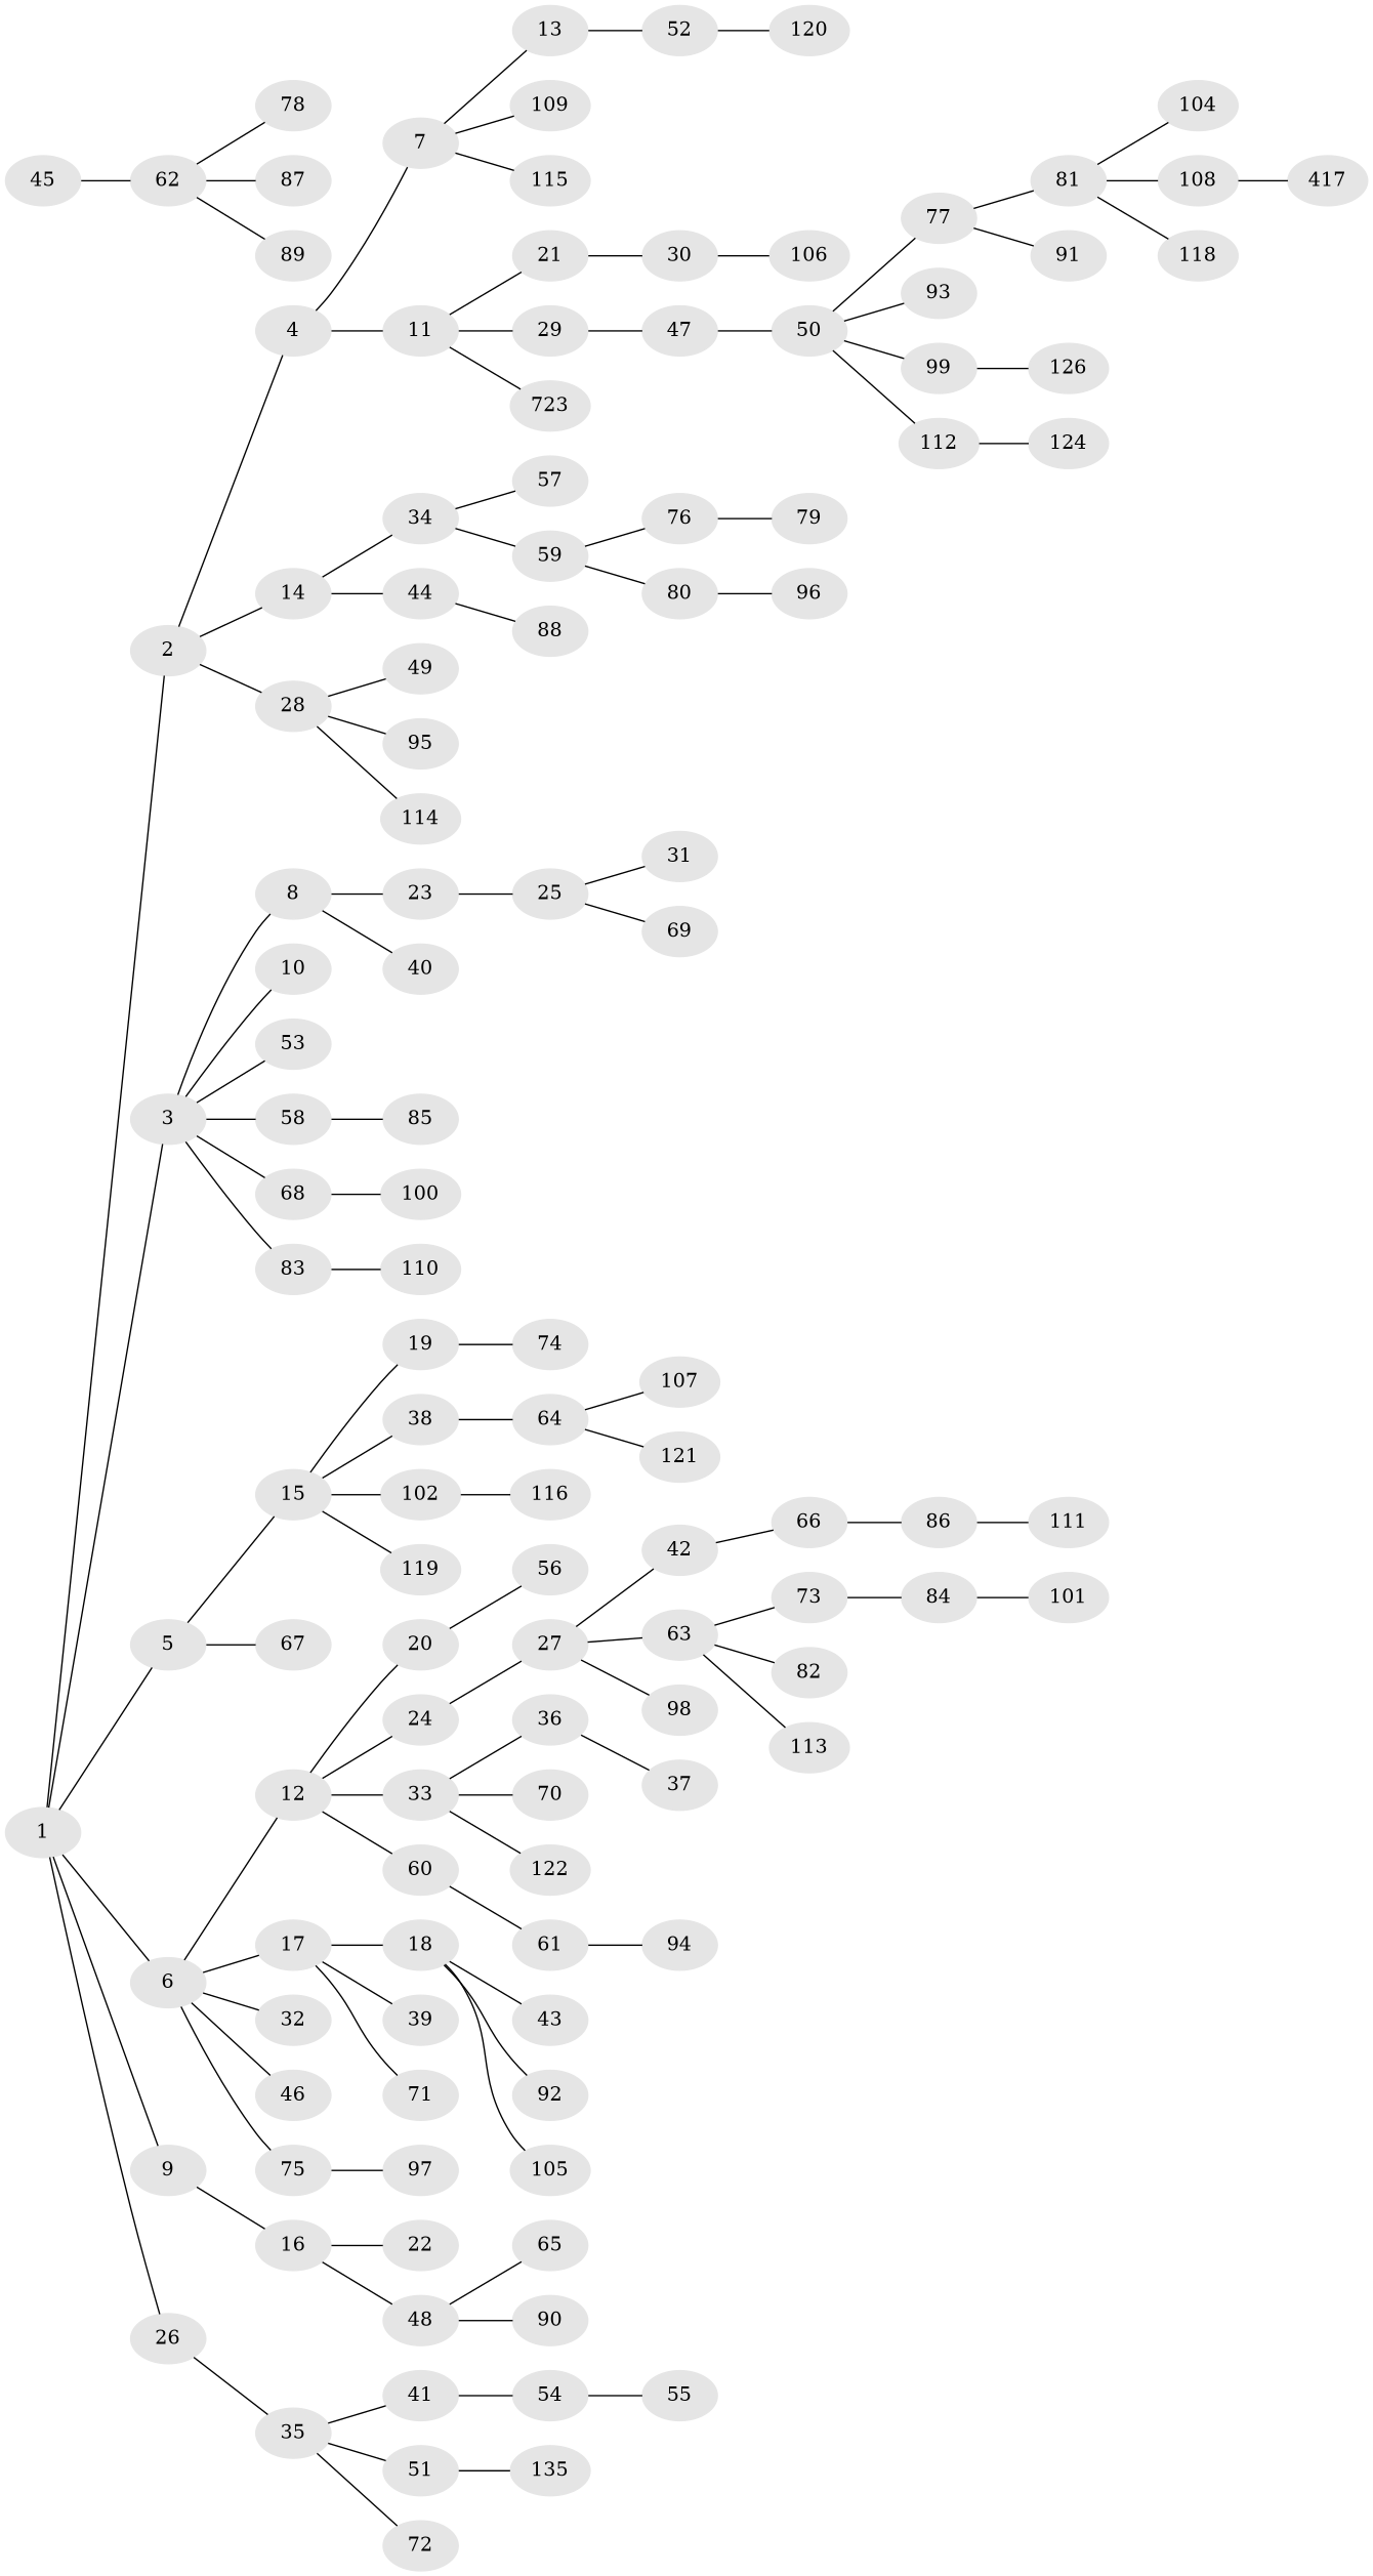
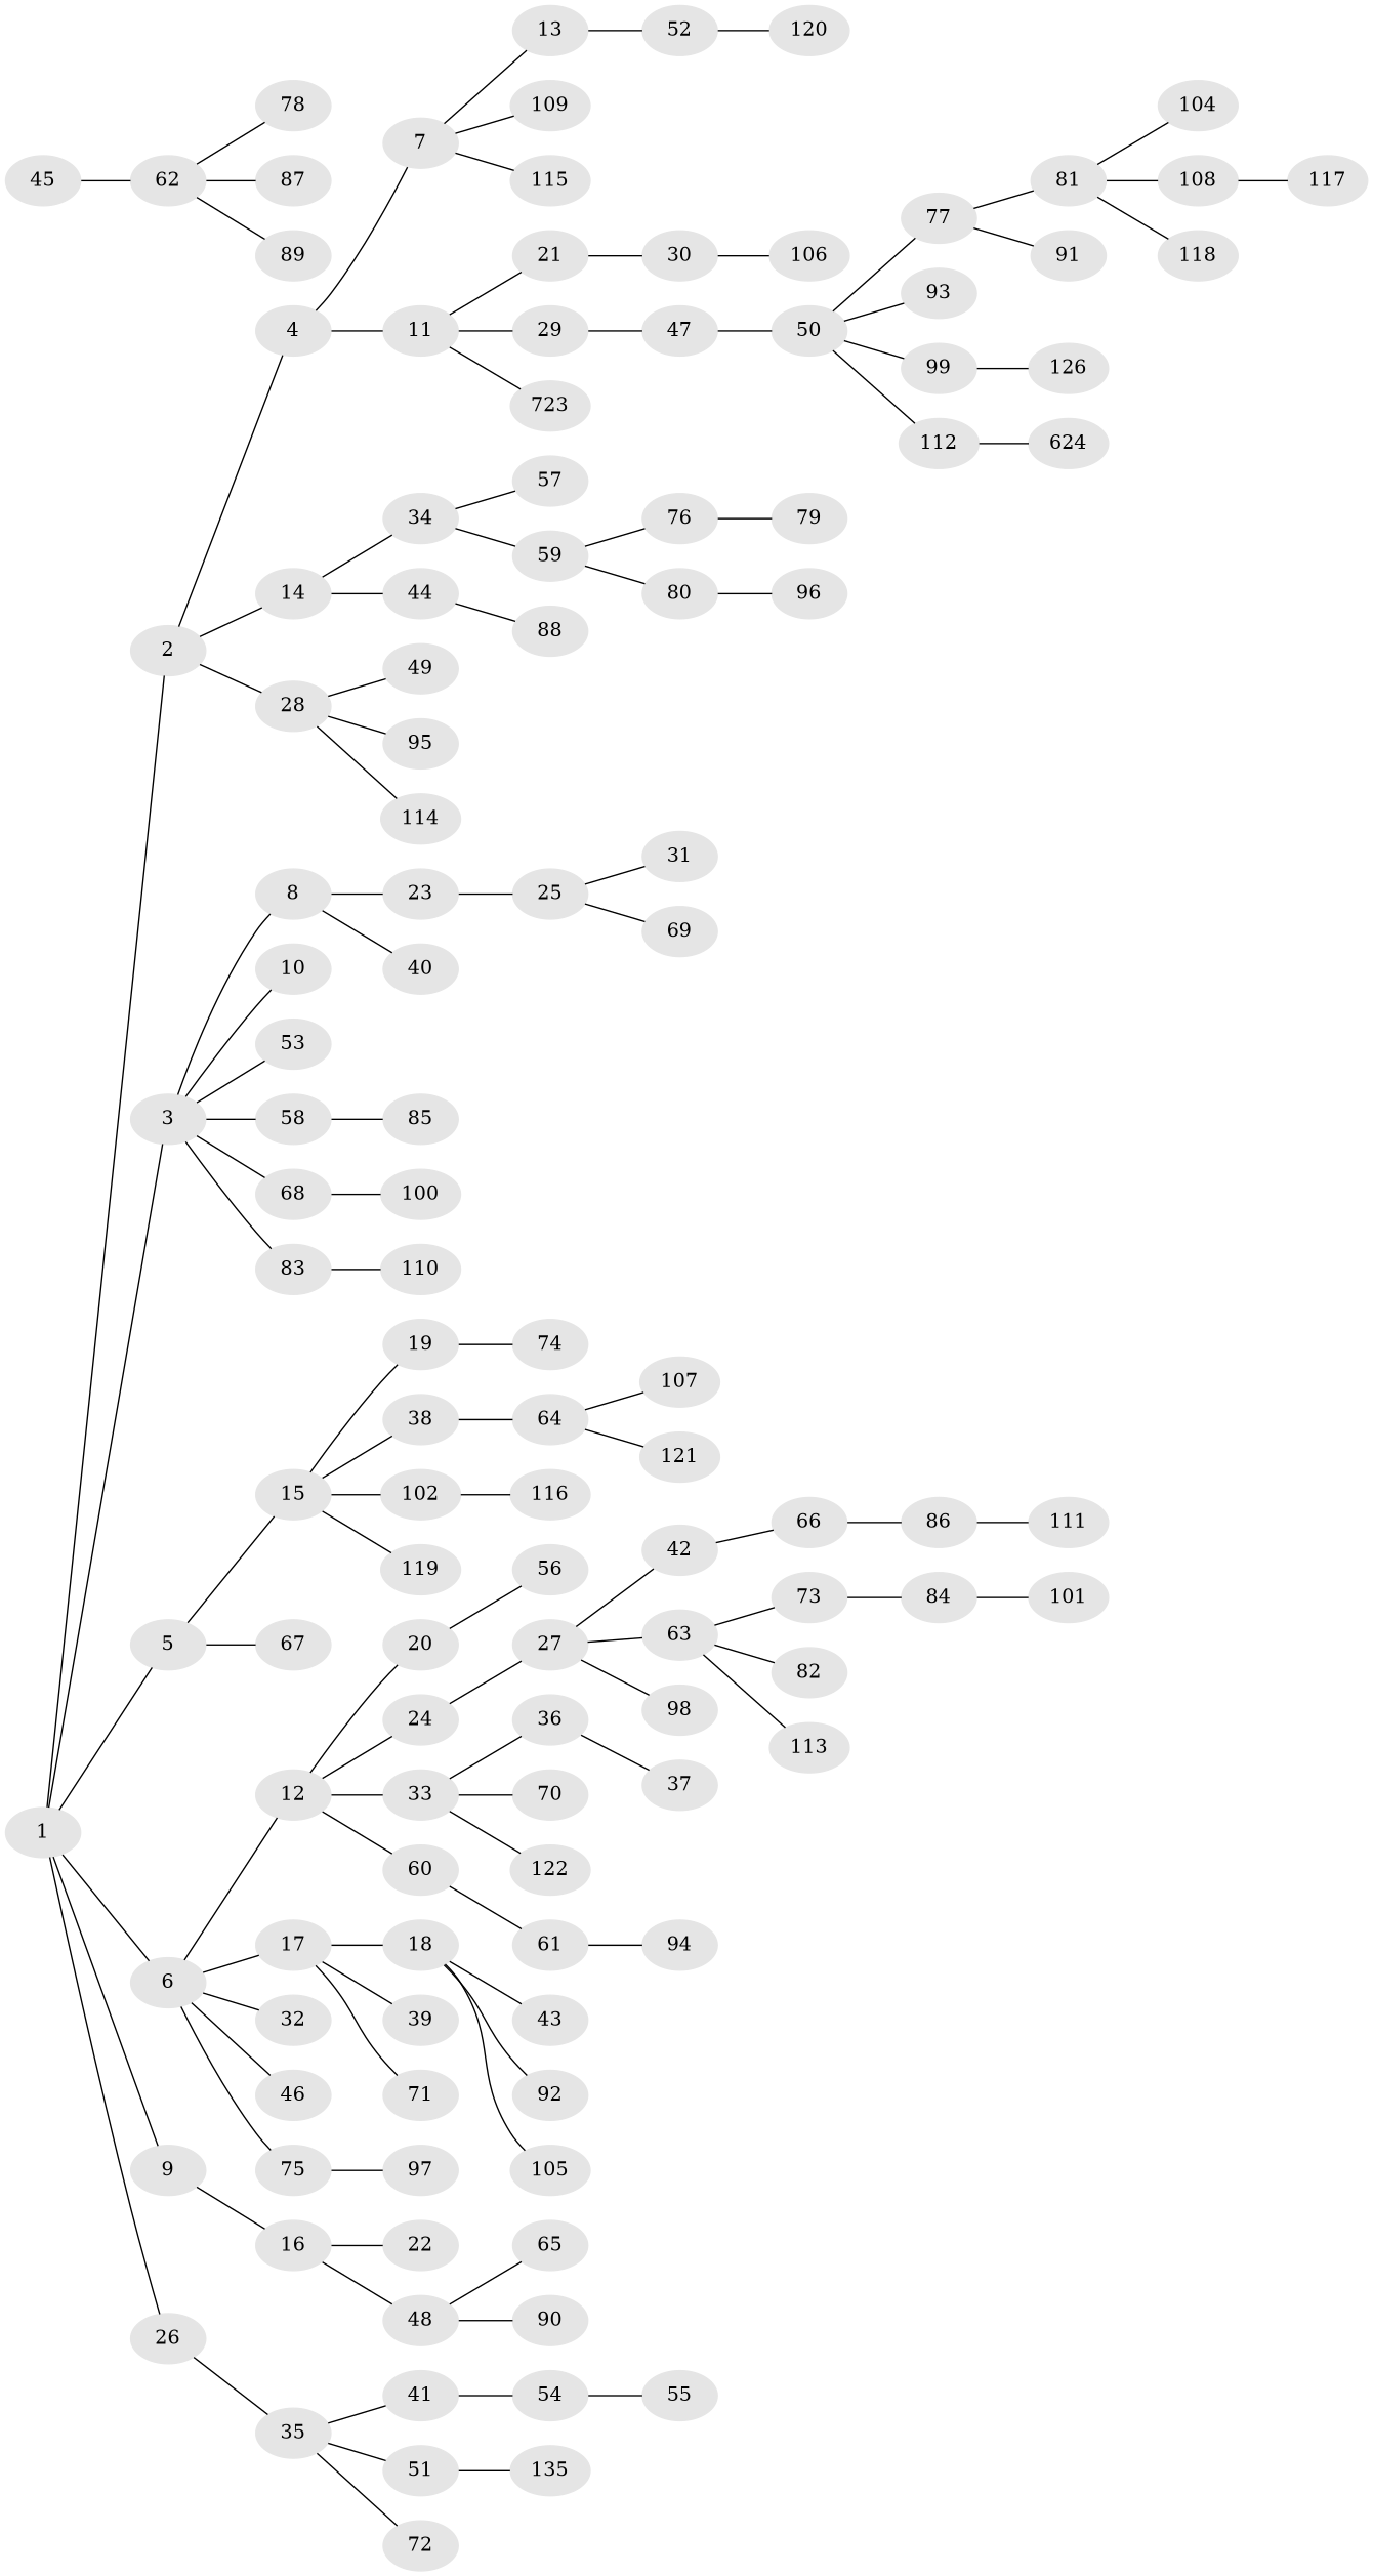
  graph {
    rankdir=LR
    node [color=gray90 style=filled]
    1
    2
    3
    5
    6
    9
    26
    4
    14
    28
    8
    10
    53
    58
    68
    83
    15
    67
    12
    17
    32
    46
    75
    16
    35
    7
    11
    34
    44
    49
    95
    114
    23
    40
    85
    100
    110
    13
    109
    115
    21
    29
    n43 [label=723]
    19
    38
    102
    119
    20
    24
    33
    60
    18
    39
    71
    97
    52
    25
    22
    48
    30
    47
    56
    27
    36
    70
    122
    61
    120
    57
    59
    88
    74
    64
    116
    65
    90
    43
    92
    105
    106
    31
    69
    42
    63
    98
    41
    51
    72
    66
    73
    82
    113
    50
    45
    62
    37
    76
    80
    54
    n100 [label=135]
    107
    121
    55
    86
    78
    87
    89
    77
    93
    99
    112
    81
    91
    126
-   124
+   124 [label=624]
    79
    96
    94
    84
    111
    101
    104
    108
    118
-   117 [label=417]
+   117
    1 -- 2
    1 -- 3
    1 -- 5
    1 -- 6
    1 -- 9
    1 -- 26
    2 -- 4
    2 -- 14
    2 -- 28
    3 -- 8
    3 -- 10
    3 -- 53
    3 -- 58
    3 -- 68
    3 -- 83
    5 -- 15
    5 -- 67
    6 -- 12
    6 -- 17
    6 -- 32
    6 -- 46
    6 -- 75
    9 -- 16
    26 -- 35
    4 -- 7
    4 -- 11
    14 -- 34
    14 -- 44
    28 -- 49
    28 -- 95
    28 -- 114
    8 -- 23
    8 -- 40
    58 -- 85
    68 -- 100
    83 -- 110
    15 -- 19
    15 -- 38
    15 -- 102
    15 -- 119
    12 -- 20
    12 -- 24
    12 -- 33
    12 -- 60
    17 -- 18
    17 -- 39
    17 -- 71
    75 -- 97
    16 -- 22
    16 -- 48
    35 -- 41
    35 -- 51
    35 -- 72
    7 -- 13
    7 -- 109
    7 -- 115
    11 -- 21
    11 -- 29
    11 -- n43
    34 -- 57
    34 -- 59
    44 -- 88
    23 -- 25
    13 -- 52
    21 -- 30
    29 -- 47
    19 -- 74
    38 -- 64
    102 -- 116
    20 -- 56
    24 -- 27
    33 -- 36
    33 -- 70
    33 -- 122
    60 -- 61
    18 -- 43
    18 -- 92
    18 -- 105
    52 -- 120
    25 -- 31
    25 -- 69
    48 -- 65
    48 -- 90
    30 -- 106
    47 -- 50
    27 -- 42
    27 -- 63
    27 -- 98
    36 -- 37
    61 -- 94
    59 -- 76
    59 -- 80
    64 -- 107
    64 -- 121
    42 -- 66
    63 -- 73
    63 -- 82
    63 -- 113
    41 -- 54
    51 -- n100
    66 -- 86
    73 -- 84
    50 -- 77
    50 -- 93
    50 -- 99
    50 -- 112
    45 -- 62
    62 -- 78
    62 -- 87
    62 -- 89
    76 -- 79
    80 -- 96
    54 -- 55
    86 -- 111
    77 -- 81
    77 -- 91
    99 -- 126
    112 -- 124
    81 -- 104
    81 -- 108
    81 -- 118
    84 -- 101
    108 -- 117
  }
